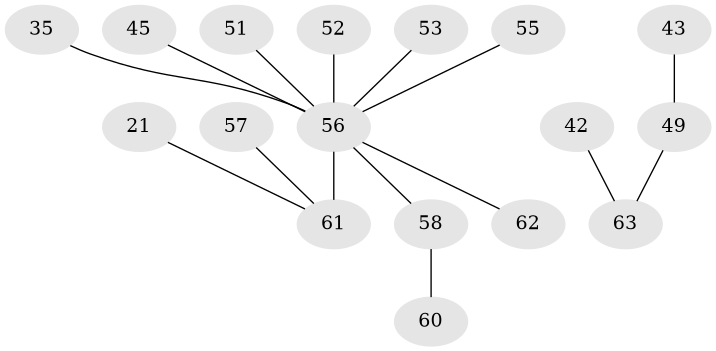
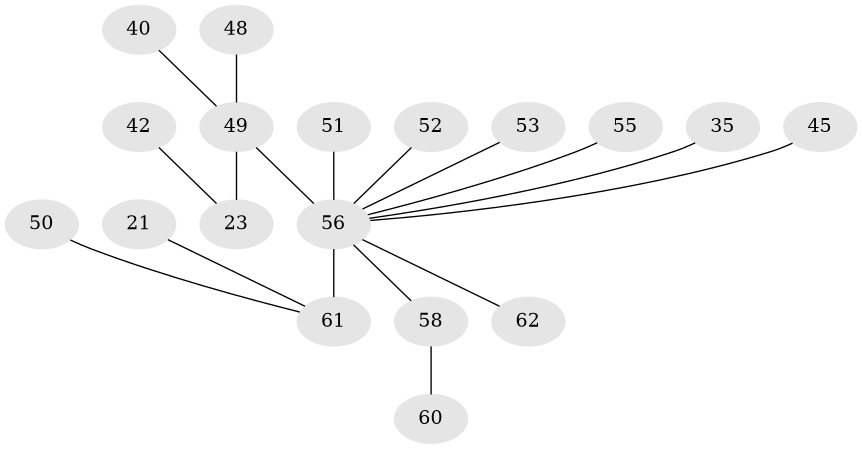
  graph {
    node [color=gray90 style=filled]
    61 [super="+29+10+26"]
    21
    56 [super="+37+40+38+54+25+33+34+35+41"]
    58 [super="+46"]
    62
    n6 [label=35]
    49 [super="+36"]
-   63
+   63 [label=23]
    42
-   43
+   43 [label=40]
    45
+   48
    51
    52 [super="+15+39"]
    53
    55
    60 [super="+59+32"]
-   57
+   57 [label=50]
    21 -- 61
    56 -- 61 [weight=6]
    56 -- 58
    56 -- 62
    58 -- 60 [weight=3]
    n6 -- 56 [weight=2]
+   49 -- 56 [weight=9]
    49 -- 63
    42 -- 63
    43 -- 49
    45 -- 56
+   48 -- 49 [weight=2]
    51 -- 56
    52 -- 56 [weight=4]
    53 -- 56
    55 -- 56
    57 -- 61
  }
